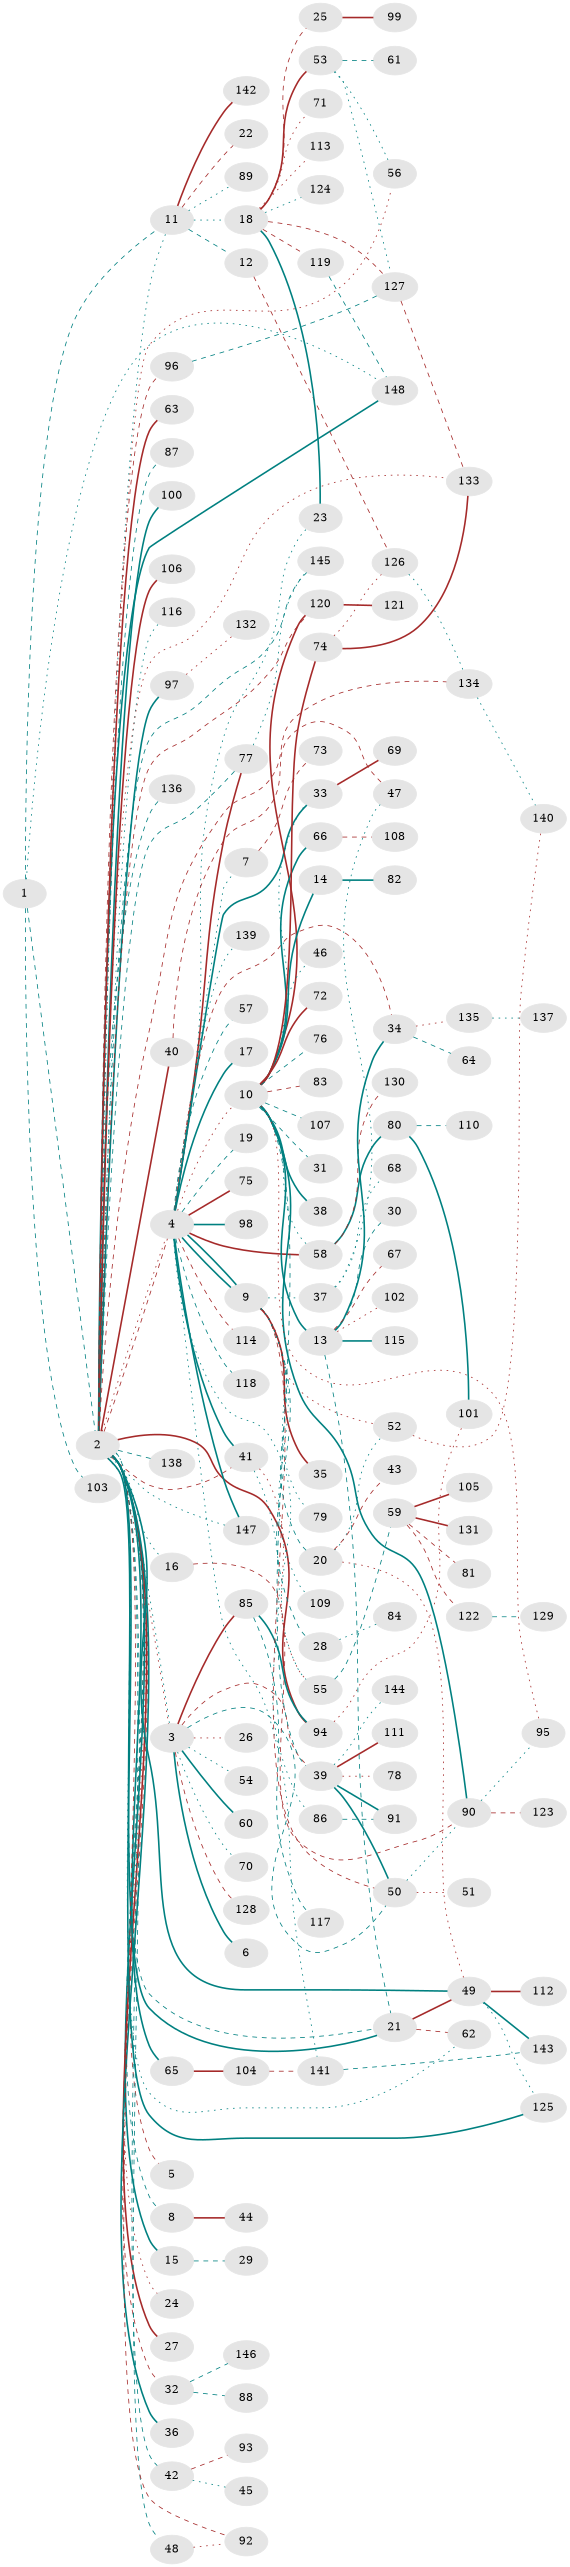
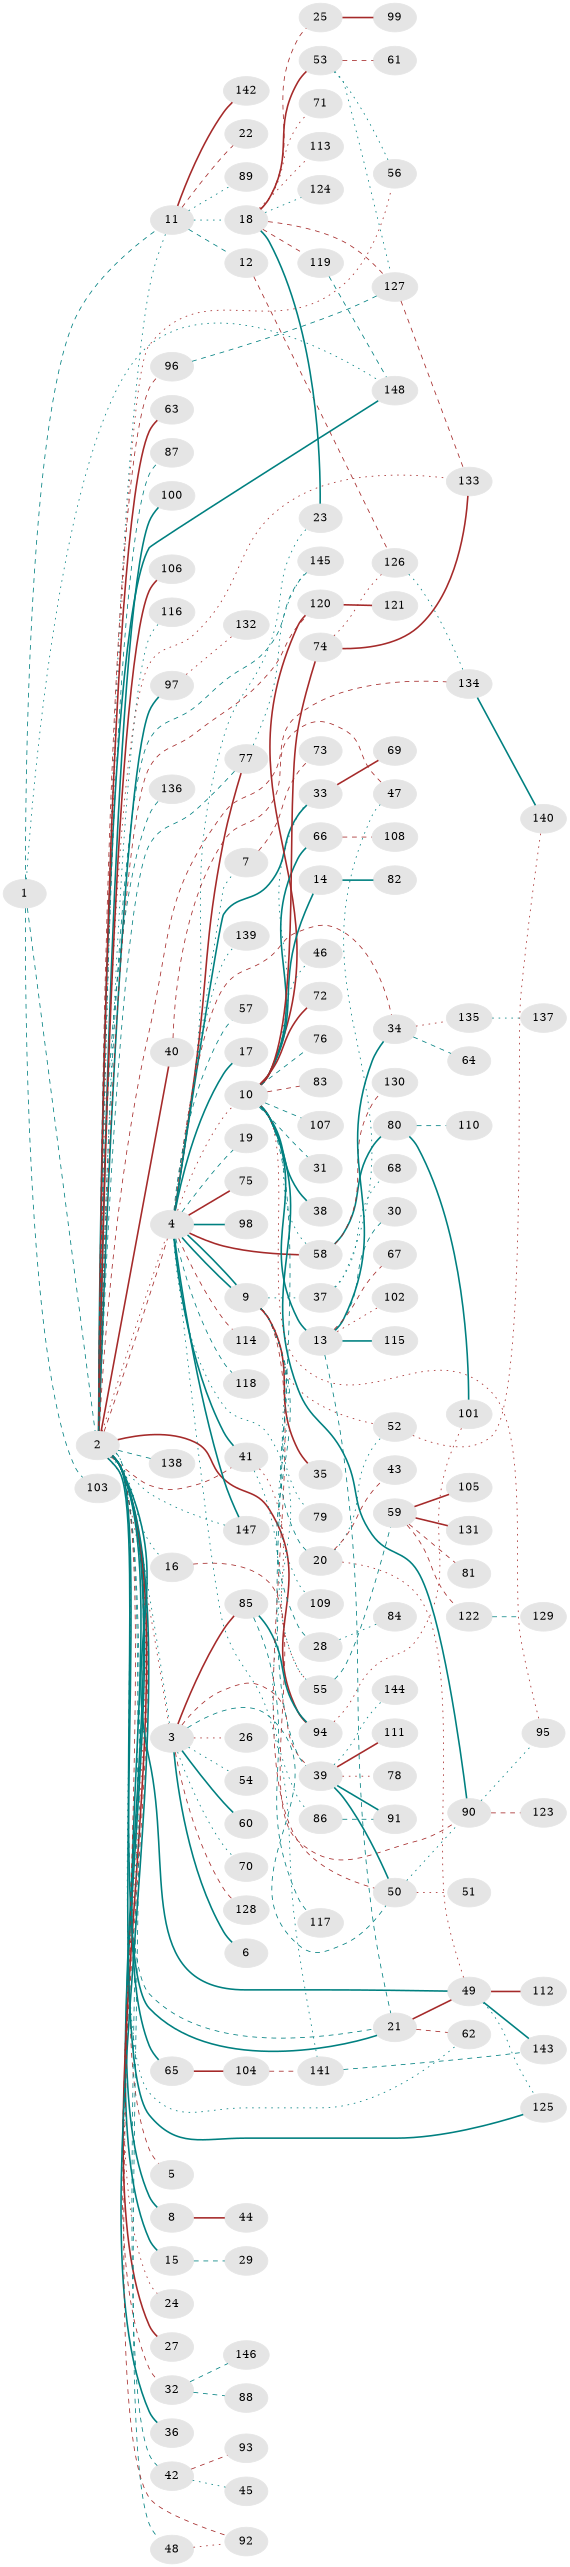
  graph {
    rankdir=LR
    node [color=gray90 style=filled]
    edge [color=teal style=dashed]
    1
    2
    11
    103
    148
    3
    4
    5
    8
    15
    16
    21
    24
    27
    32
    36
    40
    41
    42
    48
    49
    56
    62
    63
    65
    77
    87
    92
    94
    96
    97
    100
    106
    116
    120
    125
    133
    134
    136
    138
    147
    145
    12
    18
    22
    89
    142
    6
    26
    39
    50
    54
    60
    70
    85
    128
    7
    9
    10
    17
    19
    23
    33
    34
    55
    57
    58
    75
    98
    114
    118
    139
    141
    44
    29
    90
    28
    84
    88
    146
    47
    86
    45
    93
    112
    143
    104
    101
    127
    132
    121
    140
    78
    91
    111
    144
    51
    117
    73
    20
    35
    37
    52
    79
    109
    13
    14
    31
    38
    46
    66
    72
    74
    76
    83
    95
    107
    69
    64
    135
    59
    80
    130
    43
    68
    30
    67
    102
    115
    82
    108
    126
    123
    25
    53
    71
    113
    119
    124
    99
    61
    137
    81
    105
    122
    131
    110
    129
    1 -- 2
    1 -- 11
    1 -- 103
    1 -- 148 [style=dotted]
    2 -- 11 [style=dotted]
    2 -- 148 [style=bold]
    2 -- 3 [color=brown style=dotted]
    2 -- 3 [style=dotted]
    2 -- 4 [color=brown]
    2 -- 4 [color=brown style=dotted]
    2 -- 5 [color=brown]
-   2 -- 8
+   2 -- 8 [style=bold]
    2 -- 15 [style=bold]
    2 -- 16 [style=dotted]
    2 -- 21 [style=bold]
    2 -- 21
    2 -- 24 [color=brown style=dotted]
    2 -- 27 [color=brown style=bold]
    2 -- 32 [color=brown]
    2 -- 36 [style=bold]
    2 -- 40 [color=brown style=bold]
    2 -- 41 [color=brown]
    2 -- 42
    2 -- 48
    2 -- 49 [style=bold]
    2 -- 56 [color=brown style=dotted]
    2 -- 62 [style=dotted]
    2 -- 63 [color=brown style=bold]
    2 -- 65 [style=bold]
    2 -- 77
    2 -- 87
    2 -- 92 [color=brown]
    2 -- 94 [color=brown style=bold]
    2 -- 96 [color=brown]
    2 -- 97 [style=bold]
    2 -- 100 [style=bold]
    2 -- 106 [color=brown style=bold]
    2 -- 116 [style=dotted]
    2 -- 120 [color=brown]
    2 -- 125 [style=bold]
    2 -- 133 [color=brown style=dotted]
    2 -- 134 [color=brown]
    2 -- 136
    2 -- 138
    2 -- 147 [style=dotted]
    2 -- 145
    11 -- 12
    11 -- 18 [style=dotted]
    11 -- 22 [color=brown]
    11 -- 89 [style=dotted]
    11 -- 142 [color=brown style=bold]
    3 -- 6 [style=bold]
    3 -- 26 [color=brown style=dotted]
    3 -- 39 [color=brown]
    3 -- 50
    3 -- 54 [style=dotted]
    3 -- 60 [style=bold]
    3 -- 70 [style=dotted]
    3 -- 85 [color=brown style=bold]
    3 -- 128 [color=brown]
    4 -- 41 [style=bold]
    4 -- 77 [color=brown style=bold]
    4 -- 147 [style=bold]
    4 -- 7 [style=dotted]
    4 -- 9 [style=bold]
    4 -- 9 [style=bold]
    4 -- 10 [color=brown style=dotted]
    4 -- 17 [style=bold]
    4 -- 19
    4 -- 23 [style=dotted]
    4 -- 33 [style=bold]
    4 -- 34 [color=brown]
    4 -- 55 [style=dotted]
    4 -- 57
    4 -- 58 [color=brown style=bold]
    4 -- 75 [color=brown style=bold]
    4 -- 98 [style=bold]
    4 -- 114 [color=brown]
    4 -- 118
    4 -- 139 [style=dotted]
    4 -- 141 [style=dotted]
    8 -- 44 [color=brown style=bold]
    15 -- 29
    16 -- 90 [color=brown]
    21 -- 49 [color=brown style=bold]
    21 -- 62 [color=brown]
    32 -- 88
    32 -- 146
    40 -- 47 [color=brown]
    41 -- 55 [color=brown style=dotted]
    41 -- 86 [style=dotted]
    42 -- 45 [style=dotted]
    42 -- 93 [color=brown]
    48 -- 92 [color=brown style=dotted]
    49 -- 125 [style=dotted]
    49 -- 112 [color=brown style=bold]
    49 -- 143 [style=bold]
    65 -- 104 [color=brown style=bold]
    77 -- 145 [style=dotted]
    94 -- 101 [color=brown style=dotted]
    96 -- 127
    97 -- 132 [color=brown style=dotted]
    120 -- 121 [color=brown style=bold]
-   134 -- 140 [style=dotted]
+   134 -- 140 [style=bold]
    12 -- 126 [color=brown]
    18 -- 23 [style=bold]
    18 -- 127 [color=brown]
    18 -- 25 [color=brown]
    18 -- 53 [color=brown style=bold]
    18 -- 71 [color=brown style=dotted]
    18 -- 113 [color=brown style=dotted]
    18 -- 119 [color=brown]
    18 -- 124 [style=dotted]
    39 -- 50 [style=bold]
    39 -- 78 [color=brown style=dotted]
    39 -- 91 [style=bold]
    39 -- 111 [color=brown style=bold]
    39 -- 144 [style=dotted]
    50 -- 90 [style=dotted]
    50 -- 51 [color=brown style=dotted]
    85 -- 94 [style=bold]
    85 -- 117
    7 -- 73 [color=brown]
    9 -- 50 [color=brown]
    9 -- 28
    9 -- 20
    9 -- 35 [color=brown style=bold]
    9 -- 37 [style=dotted]
    9 -- 52 [color=brown style=dotted]
    9 -- 79 [style=dotted]
    9 -- 109 [style=dotted]
    10 -- 120 [color=brown style=bold]
    10 -- 39
    10 -- 33 [style=dotted]
    10 -- 58 [style=dotted]
    10 -- 90 [style=bold]
    10 -- 13 [style=bold]
    10 -- 14 [style=bold]
    10 -- 31
    10 -- 38 [style=bold]
    10 -- 46 [style=dotted]
    10 -- 66 [style=bold]
    10 -- 72 [color=brown style=bold]
    10 -- 74 [color=brown style=bold]
    10 -- 76
    10 -- 83 [color=brown]
    10 -- 95 [color=brown style=dotted]
    10 -- 107
    33 -- 69 [color=brown style=bold]
    34 -- 64
    34 -- 135 [color=brown style=dotted]
    55 -- 59
    58 -- 80 [style=bold]
    58 -- 130 [color=brown]
    141 -- 143
    90 -- 95 [style=dotted]
    90 -- 123 [color=brown]
    28 -- 84 [style=dotted]
    86 -- 91
    104 -- 141 [color=brown]
    127 -- 133 [color=brown]
    20 -- 49 [color=brown style=dotted]
    20 -- 52 [style=dotted]
    20 -- 43 [color=brown]
    37 -- 47 [style=dotted]
    37 -- 68 [style=dotted]
    52 -- 140 [color=brown style=dotted]
    13 -- 21
    13 -- 34 [style=bold]
    13 -- 30
    13 -- 67 [color=brown]
    13 -- 102 [color=brown style=dotted]
    13 -- 115 [style=bold]
    14 -- 82 [style=bold]
    66 -- 108 [color=brown]
    74 -- 133 [color=brown style=bold]
    74 -- 126 [color=brown style=dotted]
    135 -- 137 [style=dotted]
    59 -- 81 [color=brown]
    59 -- 105 [color=brown style=bold]
    59 -- 122 [color=brown]
    59 -- 131 [color=brown style=bold]
    80 -- 101 [style=bold]
    80 -- 110
    126 -- 134 [style=dotted]
    25 -- 99 [color=brown style=bold]
    53 -- 56 [style=dotted]
    53 -- 127 [style=dotted]
-   53 -- 61
+   53 -- 61 [color=brown]
    119 -- 148
    122 -- 129
  }
